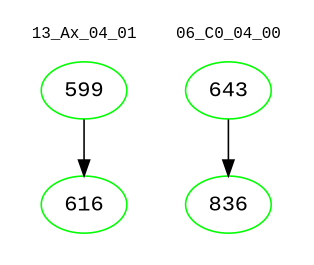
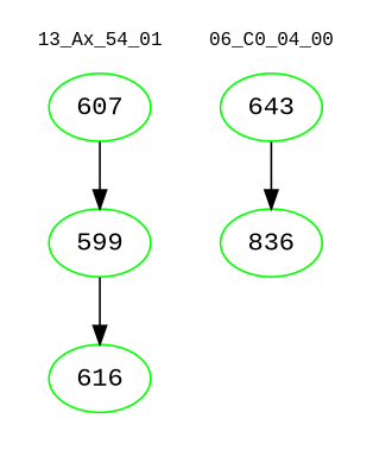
  digraph {
    fontname="Liberation Mono"
    node [color=green fontname="Liberation Mono"]
    edge [color=black fontname="Liberation Mono"]
+   n1 [label=607]
    n2 [label=599]
    n3 [label=616]
    n4 [label=643]
    n5 [label=836]
    subgraph cluster_1 {
      color=white
      fontsize=10
-     label="13_Ax_04_01"
+     label="13_Ax_54_01"
+     n1
      n2
      n3
    }
    subgraph cluster_2 {
      color=white
      fontsize=10
      label="06_C0_04_00"
      n4
      n5
    }
+   n1 -> n2
    n2 -> n3
    n4 -> n5
  }
